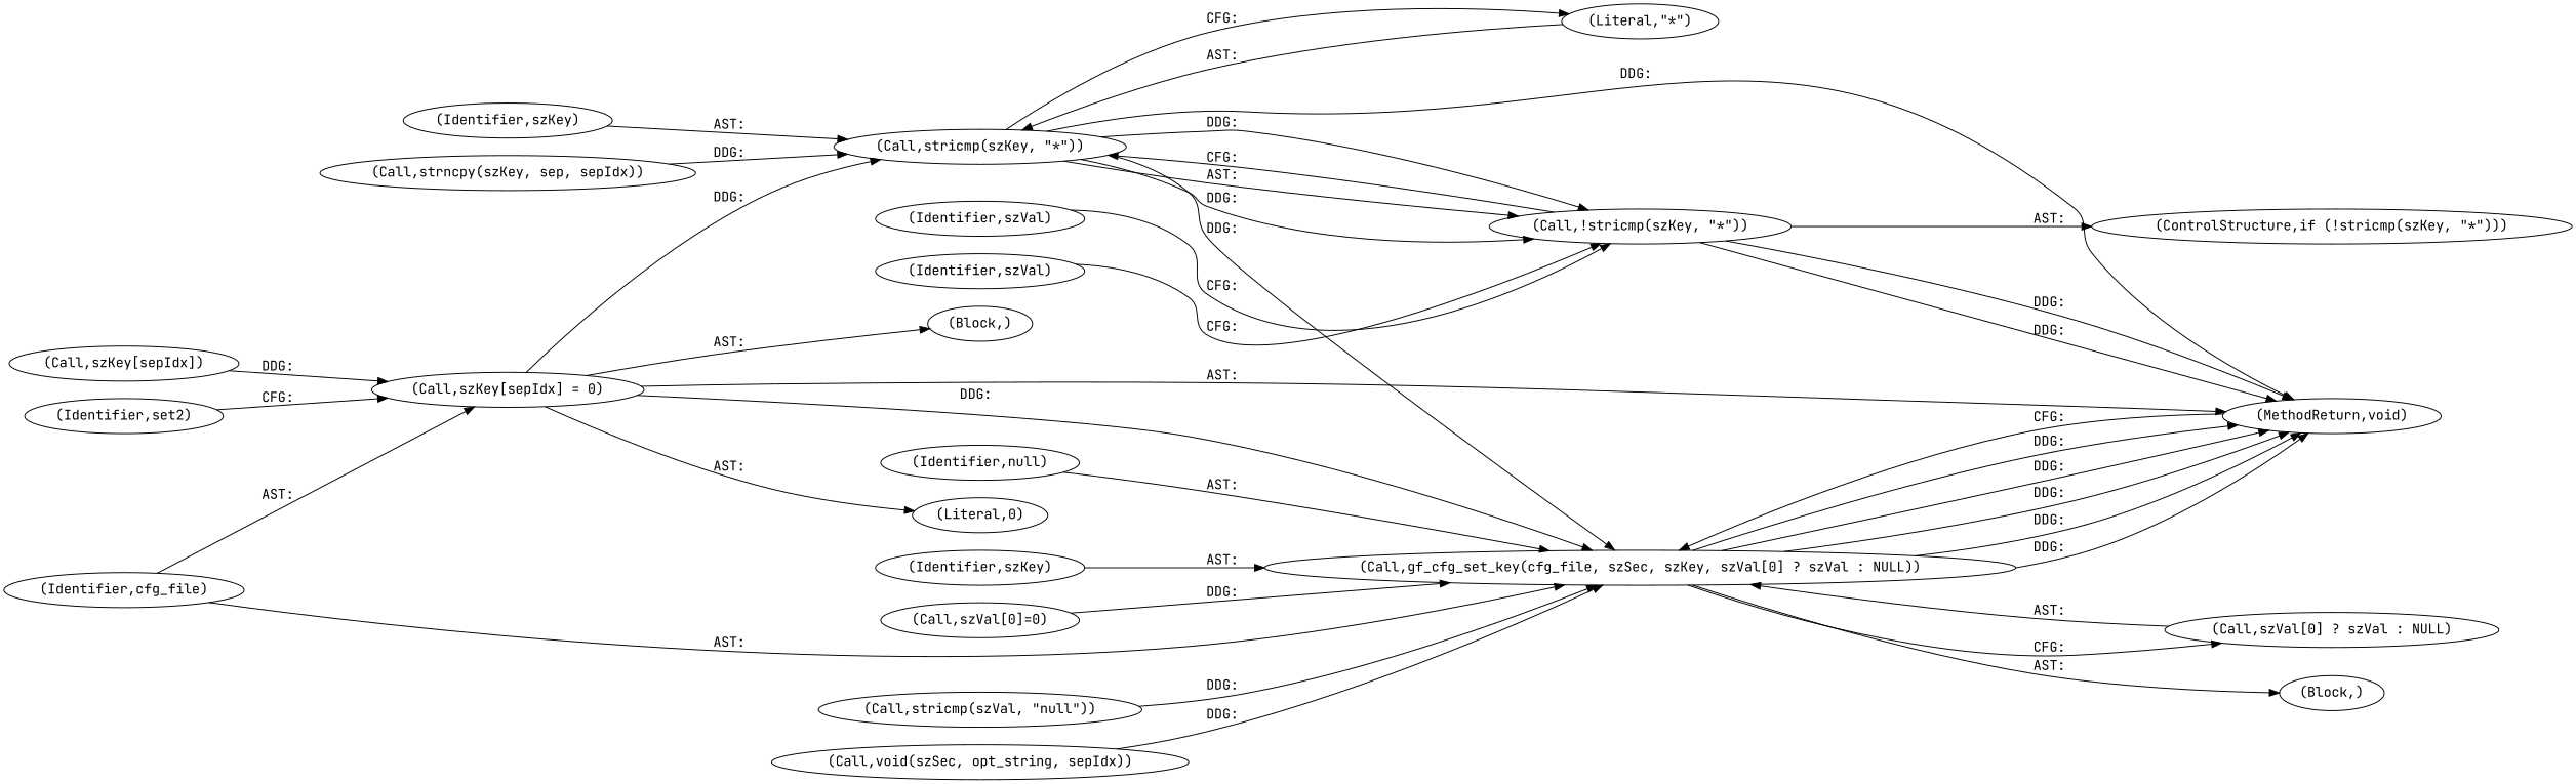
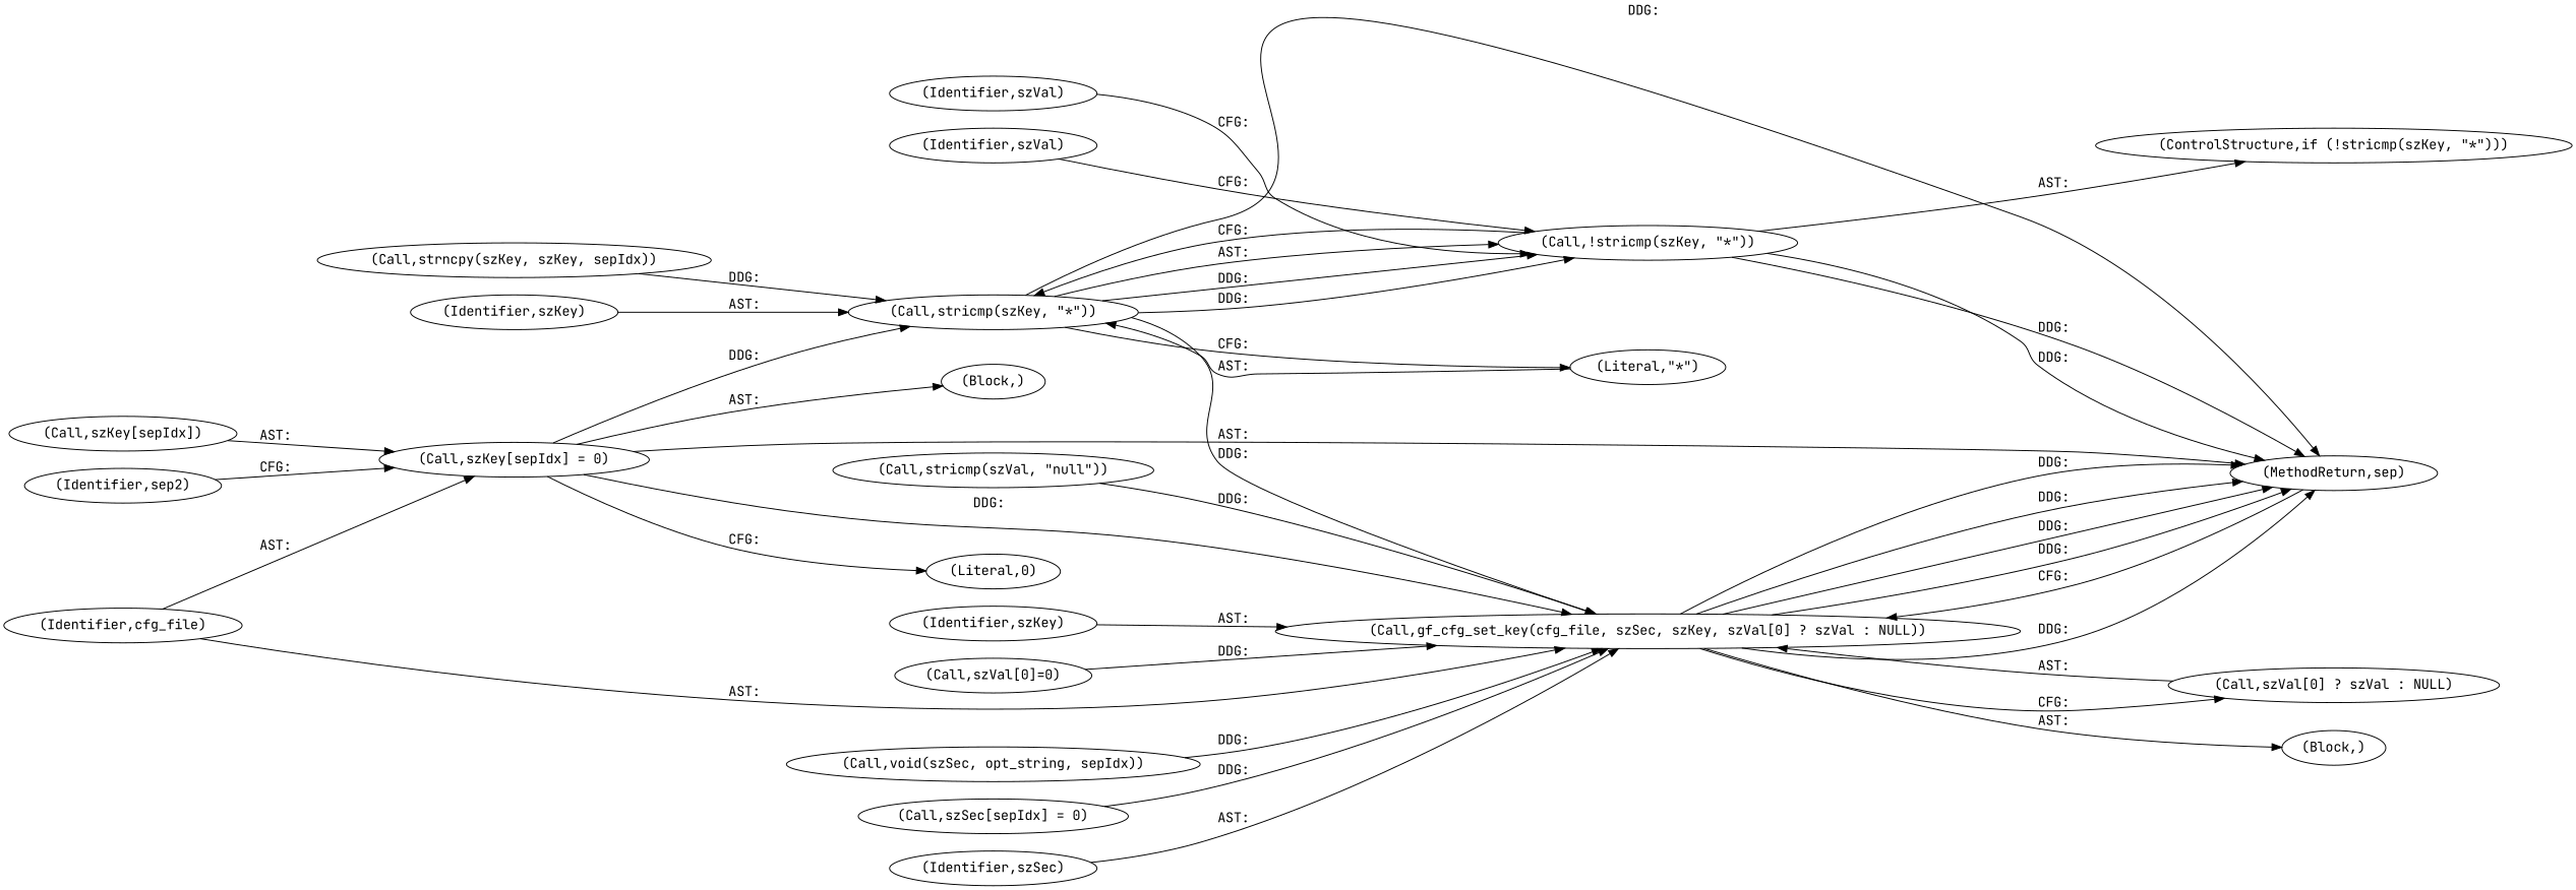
  digraph {
    fontname="JetBrains Mono"
    rankdir=LR
    node [fontname="JetBrains Mono"]
    edge [fontname="JetBrains Mono"]
    n1 [label="(Call,szKey[sepIdx] = 0)"]
    n2 [label="(Call,stricmp(szKey, \"*\"))"]
    n3 [label="(Call,gf_cfg_set_key(cfg_file, szSec, szKey, szVal[0] ? szVal : NULL))"]
-   n4 [label="(MethodReturn,void)"]
+   n4 [label="(MethodReturn,sep)"]
    n5 [label="(Literal,0)"]
    n6 [label="(Block,)"]
    n7 [label="(Call,!stricmp(szKey, \"*\"))"]
    n8 [label="(Literal,\"*\")"]
    n9 [label="(Block,)"]
    n10 [label="(Call,szVal[0] ? szVal : NULL)"]
    n11 [label="(ControlStructure,if (!stricmp(szKey, \"*\")))"]
    n12 [label="(Call,void(szSec, opt_string, sepIdx))"]
    n13 [label="(Identifier,szVal)"]
    n14 [label="(Identifier,szVal)"]
    n15 [label="(Identifier,szKey)"]
-   n16 [label="(Call,strncpy(szKey, sep, sepIdx))"]
-   n18 [label="(Identifier,null)"]
+   n16 [label="(Call,strncpy(szKey, szKey, sepIdx))"]
+   n17 [label="(Call,szSec[sepIdx] = 0)"]
+   n18 [label="(Identifier,szSec)"]
    n19 [label="(Call,stricmp(szVal, \"null\"))"]
    n20 [label="(Identifier,szKey)"]
    n21 [label="(Call,szVal[0]=0)"]
-   n22 [label="(Identifier,set2)"]
+   n22 [label="(Identifier,sep2)"]
    n23 [label="(Identifier,cfg_file)"]
    n24 [label="(Call,szKey[sepIdx])"]
    n1 -> n2 [label="DDG: "]
    n1 -> n3 [label="DDG: "]
    n1 -> n4 [label="AST: "]
-   n1 -> n5 [label="AST: "]
+   n1 -> n5 [label="CFG: "]
    n1 -> n6 [label="AST: "]
    n2 -> n3 [label="DDG: "]
    n2 -> n4 [label="DDG: "]
    n2 -> n7 [label="AST: "]
    n2 -> n7 [label="DDG: "]
    n2 -> n7 [label="DDG: "]
    n2 -> n8 [label="CFG: "]
    n3 -> n4 [label="DDG: "]
    n3 -> n4 [label="DDG: "]
    n3 -> n4 [label="DDG: "]
    n3 -> n4 [label="DDG: "]
    n3 -> n4 [label="DDG: "]
    n3 -> n9 [label="AST: "]
    n3 -> n10 [label="CFG: "]
    n4 -> n3 [label="CFG: "]
    n7 -> n2 [label="CFG: "]
    n7 -> n4 [label="DDG: "]
    n7 -> n4 [label="DDG: "]
    n7 -> n11 [label="AST: "]
    n8 -> n2 [label="AST: "]
    n10 -> n3 [label="AST: "]
    n12 -> n3 [label="DDG: "]
    n13 -> n7 [label="CFG: "]
    n14 -> n7 [label="CFG: "]
    n15 -> n2 [label="AST: "]
    n16 -> n2 [label="DDG: "]
+   n17 -> n3 [label="DDG: "]
    n18 -> n3 [label="AST: "]
    n19 -> n3 [label="DDG: "]
    n20 -> n3 [label="AST: "]
    n21 -> n3 [label="DDG: "]
    n22 -> n1 [label="CFG: "]
    n23 -> n1 [label="AST: "]
    n23 -> n3 [label="AST: "]
-   n24 -> n1 [label="DDG: "]
+   n24 -> n1 [label="AST: "]
  }
